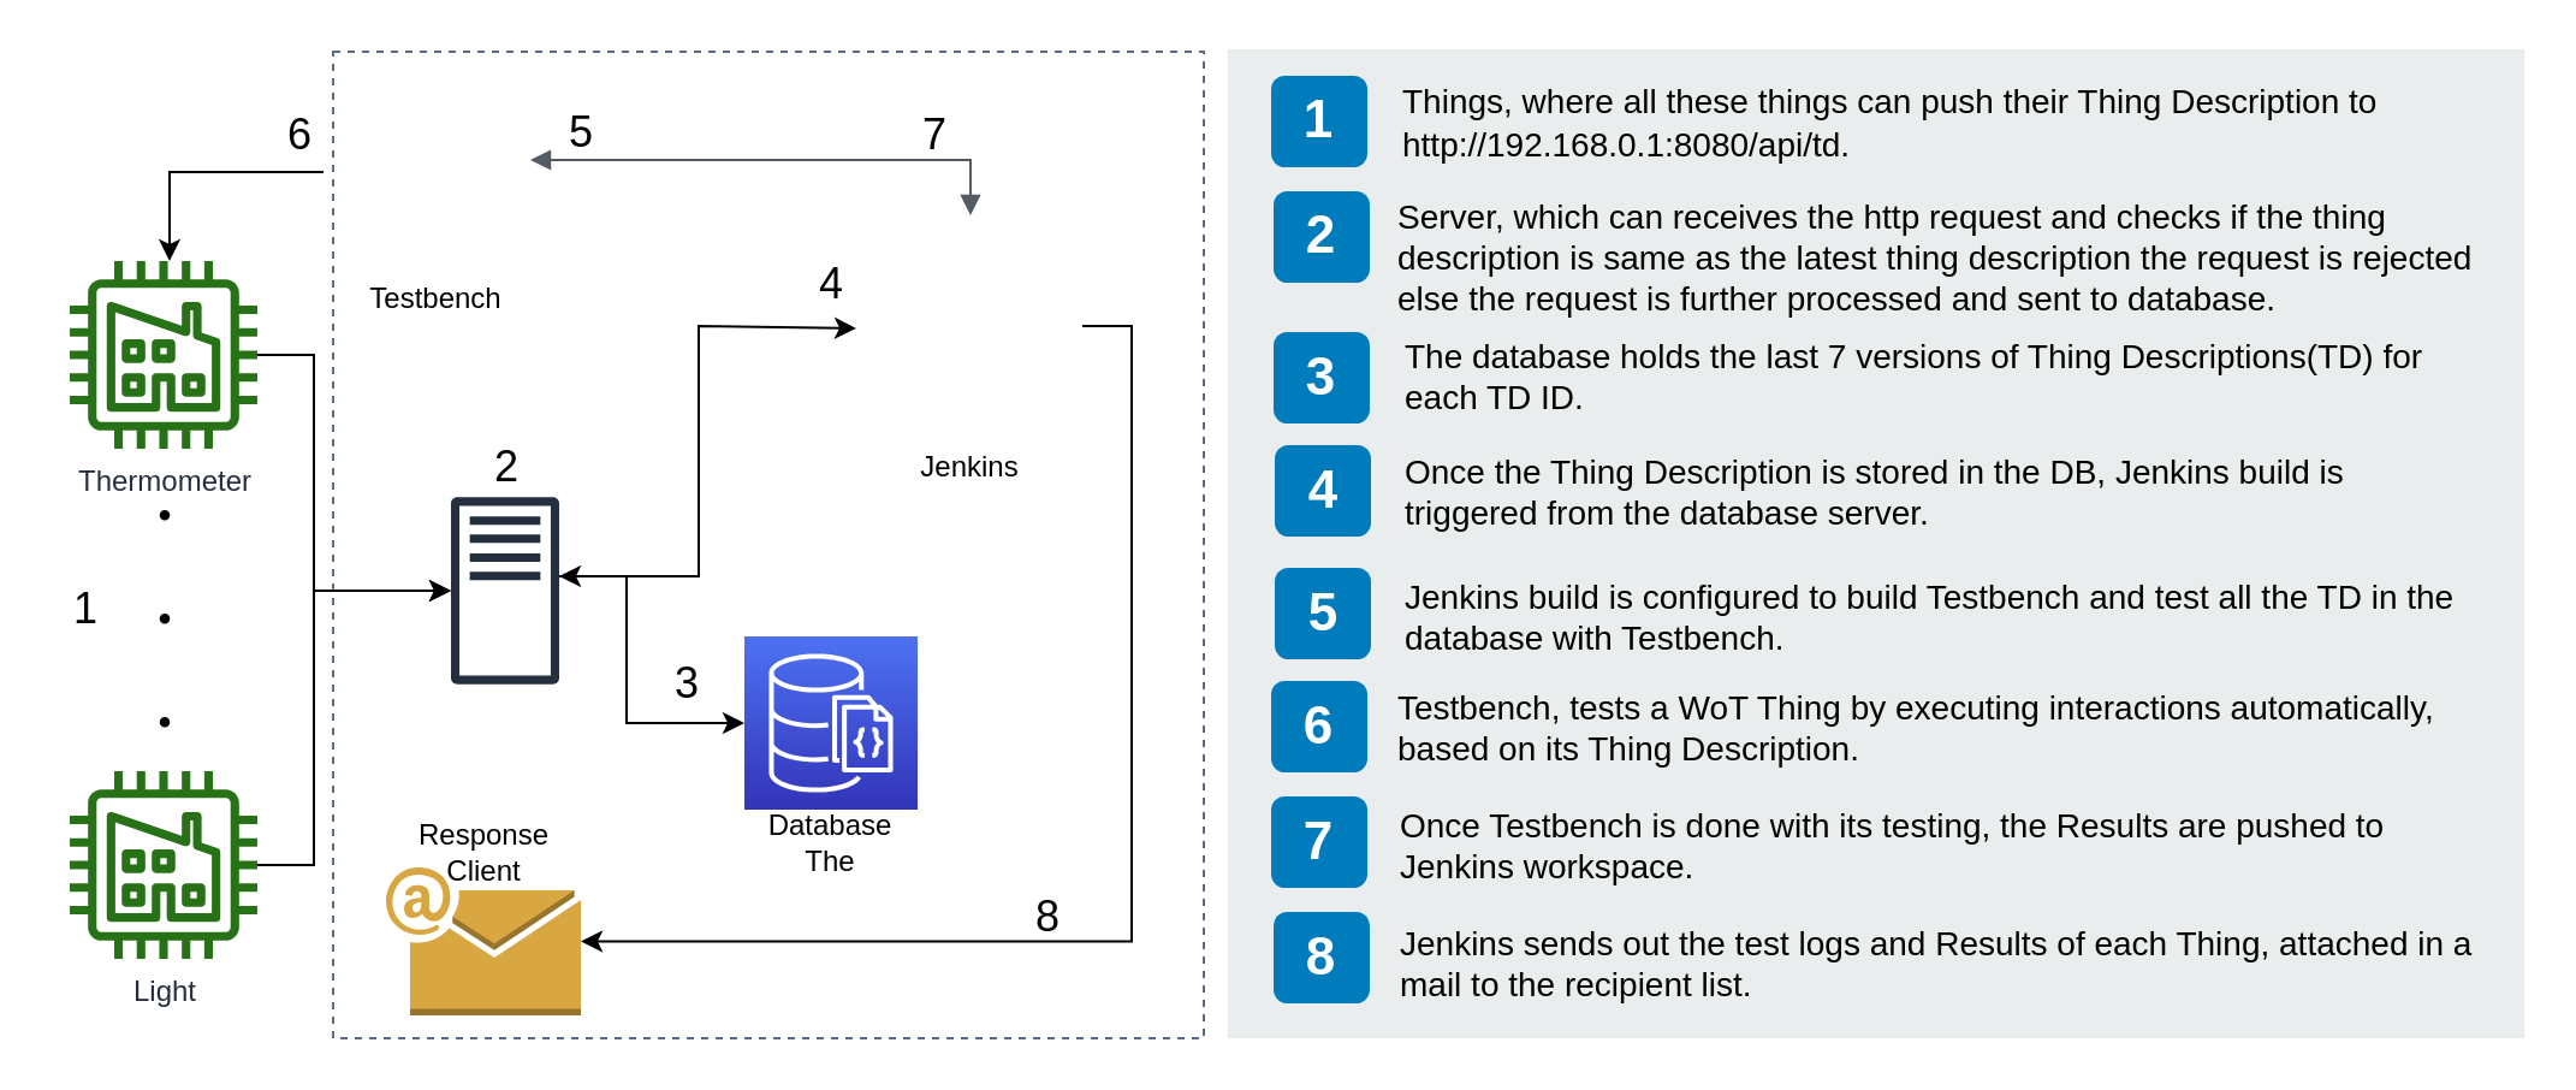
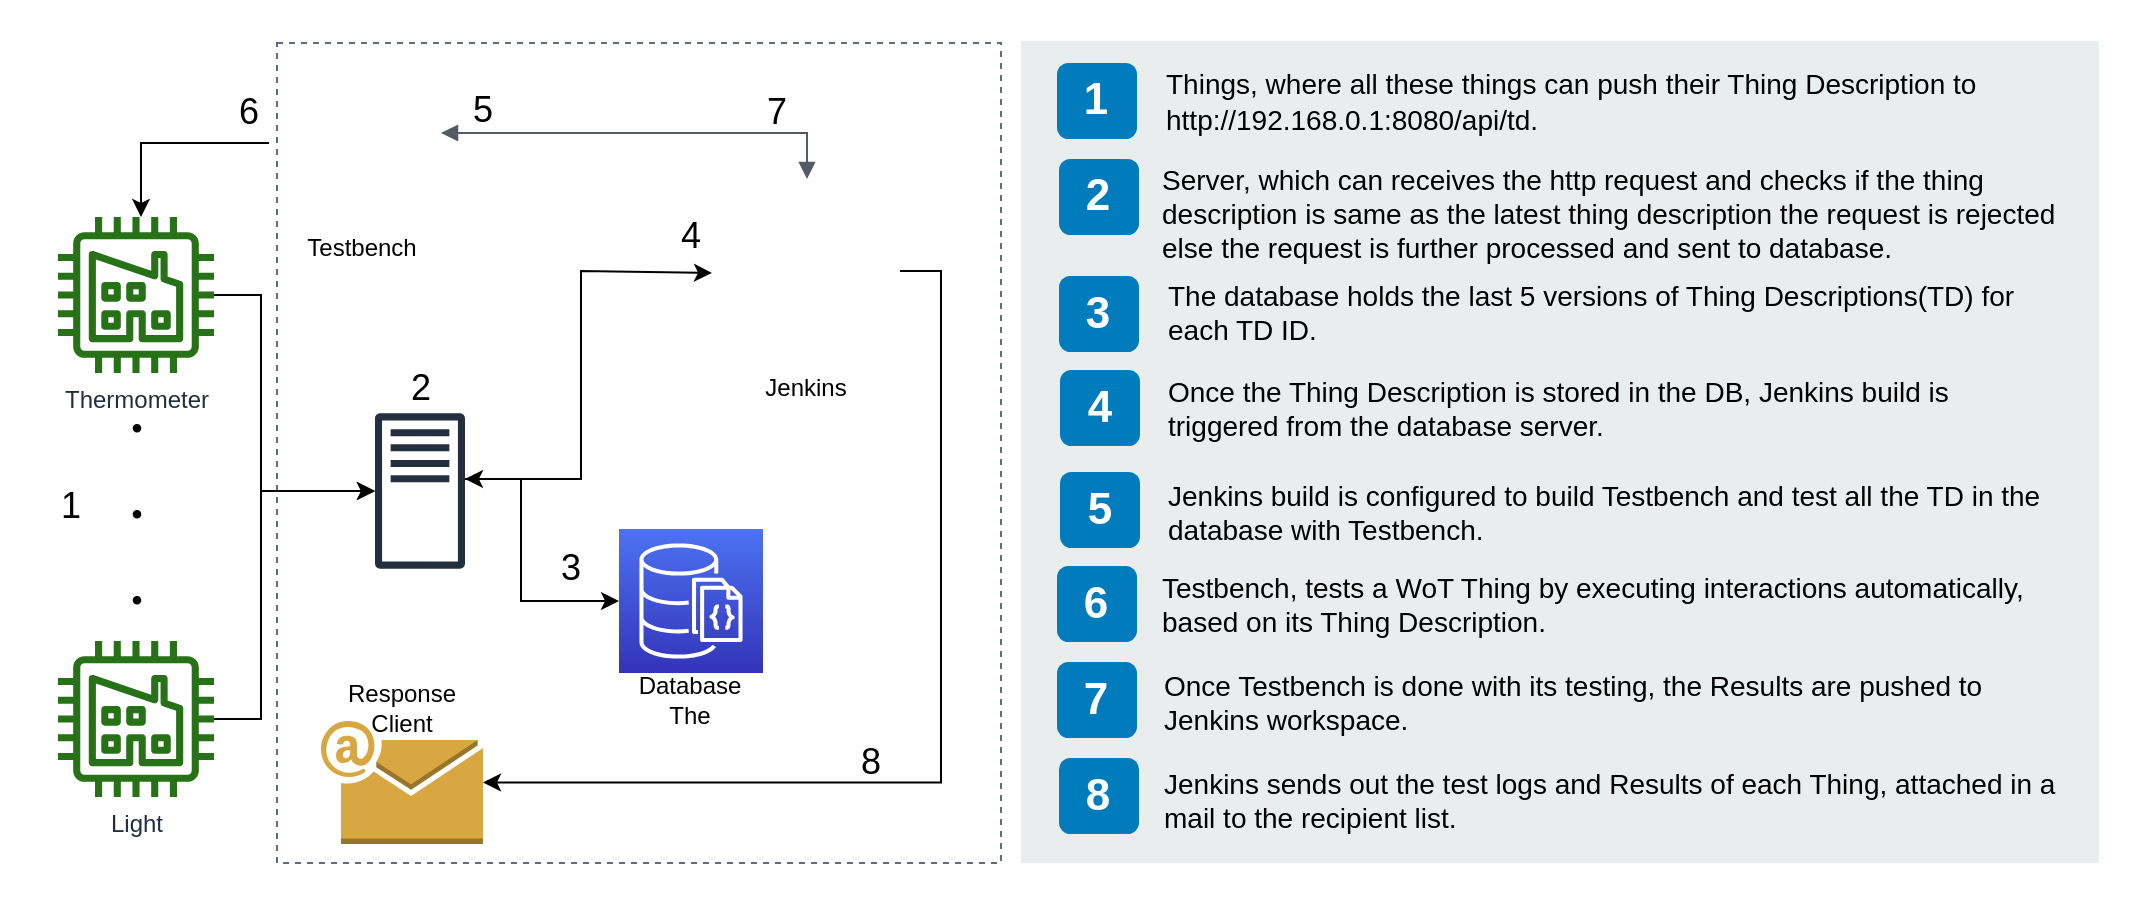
  <mxCell id="0" />
  <mxCell id="1" parent="0" />
  <mxCell id="2" value="" style="fillColor=none;strokeColor=#5A6C86;dashed=1;verticalAlign=top;fontStyle=0;fontColor=#5A6C86;" parent="1" vertex="1"><mxGeometry x="138" y="21" width="362" height="410" as="geometry" /></mxCell>
  <mxCell id="3" value="" style="rounded=0;whiteSpace=wrap;html=1;fillColor=#EAEDED;fontSize=22;fontColor=#FFFFFF;strokeColor=none;labelBackgroundColor=none;" parent="1" vertex="1"><mxGeometry x="510" y="20" width="539" height="411" as="geometry" /></mxCell>
  <mxCell id="4" value="1" style="rounded=1;whiteSpace=wrap;html=1;fillColor=#007CBD;strokeColor=none;fontColor=#FFFFFF;fontStyle=1;fontSize=22;labelBackgroundColor=none;" parent="1" vertex="1"><mxGeometry x="528" y="31" width="40" height="38" as="geometry" /></mxCell>
  <mxCell id="5" value="2" style="rounded=1;whiteSpace=wrap;html=1;fillColor=#007CBD;strokeColor=none;fontColor=#FFFFFF;fontStyle=1;fontSize=22;labelBackgroundColor=none;" parent="1" vertex="1"><mxGeometry x="529" y="79" width="40" height="38" as="geometry" /></mxCell>
  <mxCell id="6" value="3" style="rounded=1;whiteSpace=wrap;html=1;fillColor=#007CBD;strokeColor=none;fontColor=#FFFFFF;fontStyle=1;fontSize=22;labelBackgroundColor=none;" parent="1" vertex="1"><mxGeometry x="529" y="137.5" width="40" height="38" as="geometry" /></mxCell>
  <mxCell id="7" value="4" style="rounded=1;whiteSpace=wrap;html=1;fillColor=#007CBD;strokeColor=none;fontColor=#FFFFFF;fontStyle=1;fontSize=22;labelBackgroundColor=none;" parent="1" vertex="1"><mxGeometry x="529.5" y="184.5" width="40" height="38" as="geometry" /></mxCell>
  <mxCell id="8" value="5" style="rounded=1;whiteSpace=wrap;html=1;fillColor=#007CBD;strokeColor=none;fontColor=#FFFFFF;fontStyle=1;fontSize=22;labelBackgroundColor=none;" parent="1" vertex="1"><mxGeometry x="529.5" y="235.5" width="40" height="38" as="geometry" /></mxCell>
  <mxCell id="9" value="6" style="rounded=1;whiteSpace=wrap;html=1;fillColor=#007CBD;strokeColor=none;fontColor=#FFFFFF;fontStyle=1;fontSize=22;labelBackgroundColor=none;" parent="1" vertex="1"><mxGeometry x="528" y="282.5" width="40" height="38" as="geometry" /></mxCell>
  <mxCell id="10" value="7" style="rounded=1;whiteSpace=wrap;html=1;fillColor=#007CBD;strokeColor=none;fontColor=#FFFFFF;fontStyle=1;fontSize=22;labelBackgroundColor=none;" parent="1" vertex="1"><mxGeometry x="528" y="330.5" width="40" height="38" as="geometry" /></mxCell>
  <mxCell id="11" value="8" style="rounded=1;whiteSpace=wrap;html=1;fillColor=#007CBD;strokeColor=none;fontColor=#FFFFFF;fontStyle=1;fontSize=22;labelBackgroundColor=none;" parent="1" vertex="1"><mxGeometry x="529" y="378.5" width="40" height="38" as="geometry" /></mxCell>
  <mxCell id="12" value="&lt;font face=&quot;Helvetica&quot;&gt;Things, where all these things can push their Thing Description to http://192.168.0.1:8080/api/td.&lt;/font&gt;" style="text;html=1;align=left;verticalAlign=top;spacingTop=-4;fontSize=14;labelBackgroundColor=none;whiteSpace=wrap;fontFamily=Ariel;" parent="1" vertex="1"><mxGeometry x="581" y="31" width="449" height="48" as="geometry" /></mxCell>
  <mxCell id="13" value="Server, which can receives the http request and checks if the thing description is same as the latest thing description the request is rejected else the request is further processed and sent to database." style="text;html=1;align=left;verticalAlign=top;spacingTop=-4;fontSize=14;labelBackgroundColor=none;whiteSpace=wrap;" parent="1" vertex="1"><mxGeometry x="579" y="79" width="450" height="70" as="geometry" /></mxCell>
- <mxCell id="14" value="The database holds the last 7 versions of Thing Descriptions(TD) for each TD ID." style="text;html=1;align=left;verticalAlign=top;spacingTop=-4;fontSize=14;labelBackgroundColor=none;whiteSpace=wrap;" parent="1" vertex="1"><mxGeometry x="581.5" y="136.5" width="450" height="48" as="geometry" /></mxCell>
+ <mxCell id="14" value="The database holds the last 5 versions of Thing Descriptions(TD) for each TD ID." style="text;html=1;align=left;verticalAlign=top;spacingTop=-4;fontSize=14;labelBackgroundColor=none;whiteSpace=wrap;" parent="1" vertex="1"><mxGeometry x="581.5" y="136.5" width="450" height="48" as="geometry" /></mxCell>
  <mxCell id="15" value="Once the Thing Description is stored in the DB, Jenkins build is triggered from the database server." style="text;html=1;align=left;verticalAlign=top;spacingTop=-4;fontSize=14;labelBackgroundColor=none;whiteSpace=wrap;" parent="1" vertex="1"><mxGeometry x="582" y="184.5" width="450" height="56" as="geometry" /></mxCell>
  <mxCell id="16" value="Jenkins build is configured to build Testbench and test all the TD in the database with Testbench." style="text;html=1;align=left;verticalAlign=top;spacingTop=-4;fontSize=14;labelBackgroundColor=none;whiteSpace=wrap;" parent="1" vertex="1"><mxGeometry x="581.5" y="236.5" width="449" height="45" as="geometry" /></mxCell>
  <mxCell id="17" value="&lt;font style=&quot;font-size: 14px&quot;&gt;Testbench,&amp;nbsp;tests a WoT Thing by executing interactions automatically, based on its Thing Description.&lt;/font&gt;" style="text;html=1;align=left;verticalAlign=top;spacingTop=-4;fontSize=14;labelBackgroundColor=none;whiteSpace=wrap;" parent="1" vertex="1"><mxGeometry x="579" y="282.5" width="450" height="38" as="geometry" /></mxCell>
  <mxCell id="18" value="Once Testbench is done with its testing, the Results are pushed to Jenkins workspace." style="text;html=1;align=left;verticalAlign=top;spacingTop=-4;fontSize=14;labelBackgroundColor=none;whiteSpace=wrap;" parent="1" vertex="1"><mxGeometry x="579.5" y="331.5" width="449" height="44" as="geometry" /></mxCell>
  <mxCell id="19" value="Jenkins sends out the test logs and Results of each Thing, attached in a mail to the recipient list.&amp;nbsp;&amp;nbsp;" style="text;html=1;align=left;verticalAlign=top;spacingTop=-4;fontSize=14;labelBackgroundColor=none;whiteSpace=wrap;" parent="1" vertex="1"><mxGeometry x="580" y="380.5" width="449" height="41" as="geometry" /></mxCell>
  <mxCell id="20" style="edgeStyle=orthogonalEdgeStyle;rounded=0;orthogonalLoop=1;jettySize=auto;html=1;" parent="1" source="21" target="32" edge="1"><mxGeometry relative="1" as="geometry"><mxPoint x="150" y="239" as="targetPoint" /><Array as="points"><mxPoint x="130" y="147" /><mxPoint x="130" y="245" /></Array></mxGeometry></mxCell>
  <mxCell id="21" value="Thermometer" style="outlineConnect=0;fontColor=#232F3E;gradientColor=none;fillColor=#277116;strokeColor=none;dashed=0;verticalLabelPosition=bottom;verticalAlign=top;align=center;html=1;fontSize=12;fontStyle=0;aspect=fixed;pointerEvents=1;shape=mxgraph.aws4.factory;" parent="1" vertex="1"><mxGeometry x="28.5" y="108" width="78" height="78" as="geometry" /></mxCell>
  <mxCell id="22" style="edgeStyle=orthogonalEdgeStyle;rounded=0;orthogonalLoop=1;jettySize=auto;html=1;" parent="1" source="23" target="32" edge="1"><mxGeometry relative="1" as="geometry"><mxPoint x="150" y="239" as="targetPoint" /><Array as="points"><mxPoint x="130" y="359" /><mxPoint x="130" y="245" /></Array></mxGeometry></mxCell>
  <mxCell id="23" value="Light" style="outlineConnect=0;fontColor=#232F3E;gradientColor=none;fillColor=#277116;strokeColor=none;dashed=0;verticalLabelPosition=bottom;verticalAlign=top;align=center;html=1;fontSize=12;fontStyle=0;aspect=fixed;pointerEvents=1;shape=mxgraph.aws4.factory;" parent="1" vertex="1"><mxGeometry x="28.5" y="320" width="78" height="78" as="geometry" /></mxCell>
  <mxCell id="24" style="edgeStyle=orthogonalEdgeStyle;rounded=0;orthogonalLoop=1;jettySize=auto;html=1;entryX=0;entryY=0.5;entryDx=0;entryDy=0;" parent="1" source="32" target="29" edge="1"><mxGeometry relative="1" as="geometry"><mxPoint x="330" y="221" as="targetPoint" /><mxPoint x="268" y="239" as="sourcePoint" /><Array as="points"><mxPoint x="290" y="239" /><mxPoint x="290" y="135" /></Array></mxGeometry></mxCell>
  <mxCell id="25" style="edgeStyle=orthogonalEdgeStyle;rounded=0;orthogonalLoop=1;jettySize=auto;html=1;startArrow=classic;startFill=1;" parent="1" source="32" target="26" edge="1"><mxGeometry relative="1" as="geometry"><mxPoint x="268" y="239" as="sourcePoint" /><Array as="points"><mxPoint x="260" y="239" /><mxPoint x="260" y="300" /></Array></mxGeometry></mxCell>
  <mxCell id="26" value="" style="outlineConnect=0;fontColor=#232F3E;gradientColor=#4D72F3;gradientDirection=north;fillColor=#3334B9;strokeColor=#ffffff;dashed=0;verticalLabelPosition=bottom;verticalAlign=top;align=center;html=1;fontSize=12;fontStyle=0;aspect=fixed;shape=mxgraph.aws4.resourceIcon;resIcon=mxgraph.aws4.documentdb_with_mongodb_compatibility;" parent="1" vertex="1"><mxGeometry x="309" y="264" width="72" height="72" as="geometry" /></mxCell>
  <mxCell id="27" style="edgeStyle=orthogonalEdgeStyle;rounded=0;orthogonalLoop=1;jettySize=auto;html=1;" parent="1" source="31" target="21" edge="1"><mxGeometry relative="1" as="geometry"><mxPoint x="70" y="101" as="targetPoint" /><Array as="points"><mxPoint x="70" y="71" /></Array></mxGeometry></mxCell>
  <mxCell id="28" style="edgeStyle=orthogonalEdgeStyle;rounded=0;orthogonalLoop=1;jettySize=auto;html=1;entryX=1;entryY=0.5;entryDx=0;entryDy=0;entryPerimeter=0;" parent="1" source="29" target="30" edge="1"><mxGeometry relative="1" as="geometry"><Array as="points"><mxPoint x="470" y="135" /><mxPoint x="470" y="391" /></Array></mxGeometry></mxCell>
  <mxCell id="29" value="" style="shape=image;html=1;verticalAlign=top;verticalLabelPosition=bottom;labelBackgroundColor=#ffffff;imageAspect=0;aspect=fixed;image=https://cdn4.iconfinder.com/data/icons/logos-brands-5/24/jenkins-128.png" parent="1" vertex="1"><mxGeometry x="355.5" y="89" width="94" height="94" as="geometry" /></mxCell>
  <mxCell id="30" value="" style="outlineConnect=0;dashed=0;verticalLabelPosition=bottom;verticalAlign=top;align=center;html=1;shape=mxgraph.aws3.email;fillColor=#D9A741;gradientColor=none;" parent="1" vertex="1"><mxGeometry x="160" y="360" width="81" height="61.5" as="geometry" /></mxCell>
  <mxCell id="31" value="" style="shape=image;html=1;verticalAlign=top;verticalLabelPosition=bottom;labelBackgroundColor=#ffffff;imageAspect=0;aspect=fixed;image=https://cdn2.iconfinder.com/data/icons/thin-line-icons-for-seo-and-development-1/64/SEO_planchette_questionnaire-128.png" parent="1" vertex="1"><mxGeometry x="134" y="20" width="98" height="98" as="geometry" /></mxCell>
  <mxCell id="32" value="" style="outlineConnect=0;fontColor=#232F3E;gradientColor=none;fillColor=#232F3E;strokeColor=none;dashed=0;verticalLabelPosition=bottom;verticalAlign=top;align=center;html=1;fontSize=12;fontStyle=0;aspect=fixed;pointerEvents=1;shape=mxgraph.aws4.traditional_server;" parent="1" vertex="1"><mxGeometry x="187" y="206" width="45" height="78" as="geometry" /></mxCell>
  <mxCell id="33" value="&lt;font style=&quot;font-size: 36px&quot; face=&quot;Comic Sans MS&quot;&gt;.&lt;br&gt;.&lt;br&gt;.&lt;/font&gt;" style="text;html=1;resizable=0;autosize=1;align=center;verticalAlign=middle;points=[];fillColor=none;strokeColor=none;rounded=0;" parent="1" vertex="1"><mxGeometry x="57.5" y="206.5" width="20" height="80" as="geometry" /></mxCell>
  <mxCell id="34" value="&lt;font style=&quot;font-size: 18px&quot;&gt;6&lt;/font&gt;" style="text;html=1;resizable=0;autosize=1;align=center;verticalAlign=middle;points=[];fillColor=none;strokeColor=none;rounded=0;" parent="1" vertex="1"><mxGeometry x="109" y="46" width="30" height="20" as="geometry" /></mxCell>
  <mxCell id="35" value="&lt;font style=&quot;font-size: 18px&quot;&gt;7&lt;/font&gt;" style="text;html=1;resizable=0;autosize=1;align=center;verticalAlign=middle;points=[];fillColor=none;strokeColor=none;rounded=0;" parent="1" vertex="1"><mxGeometry x="373" y="46" width="30" height="20" as="geometry" /></mxCell>
  <mxCell id="36" value="&lt;font style=&quot;font-size: 18px&quot;&gt;5&lt;/font&gt;" style="text;html=1;resizable=0;autosize=1;align=center;verticalAlign=middle;points=[];fillColor=none;strokeColor=none;rounded=0;" parent="1" vertex="1"><mxGeometry x="226" y="45" width="30" height="20" as="geometry" /></mxCell>
  <mxCell id="37" value="" style="edgeStyle=orthogonalEdgeStyle;html=1;endArrow=block;elbow=vertical;startArrow=block;startFill=1;endFill=1;strokeColor=#545B64;rounded=0;" parent="1" target="29" edge="1"><mxGeometry width="100" relative="1" as="geometry"><mxPoint x="220" y="66" as="sourcePoint" /><mxPoint x="300" y="66" as="targetPoint" /><Array as="points"><mxPoint x="403" y="66" /></Array></mxGeometry></mxCell>
  <mxCell id="38" value="&lt;font style=&quot;font-size: 18px&quot;&gt;4&lt;/font&gt;" style="text;html=1;resizable=0;autosize=1;align=center;verticalAlign=middle;points=[];fillColor=none;strokeColor=none;rounded=0;" parent="1" vertex="1"><mxGeometry x="330" y="108" width="30" height="20" as="geometry" /></mxCell>
  <mxCell id="39" value="&lt;font style=&quot;font-size: 18px&quot;&gt;3&lt;/font&gt;" style="text;html=1;resizable=0;autosize=1;align=center;verticalAlign=middle;points=[];fillColor=none;strokeColor=none;rounded=0;" parent="1" vertex="1"><mxGeometry x="270" y="274" width="30" height="20" as="geometry" /></mxCell>
  <mxCell id="40" value="&lt;font style=&quot;font-size: 18px&quot;&gt;1&lt;/font&gt;" style="text;html=1;resizable=0;autosize=1;align=center;verticalAlign=middle;points=[];fillColor=none;strokeColor=none;rounded=0;" parent="1" vertex="1"><mxGeometry x="20" y="243" width="30" height="20" as="geometry" /></mxCell>
  <mxCell id="41" value="&lt;font style=&quot;font-size: 18px&quot;&gt;2&lt;/font&gt;" style="text;html=1;resizable=0;autosize=1;align=center;verticalAlign=middle;points=[];fillColor=none;strokeColor=none;rounded=0;" parent="1" vertex="1"><mxGeometry x="194.5" y="184" width="30" height="20" as="geometry" /></mxCell>
  <mxCell id="42" value="&lt;font style=&quot;font-size: 18px&quot;&gt;8&lt;/font&gt;" style="text;html=1;resizable=0;autosize=1;align=center;verticalAlign=middle;points=[];fillColor=none;strokeColor=none;rounded=0;" parent="1" vertex="1"><mxGeometry x="419.5" y="371" width="30" height="20" as="geometry" /></mxCell>
  <mxCell id="43" value="Testbench" style="text;html=1;strokeColor=none;fillColor=none;align=center;verticalAlign=middle;whiteSpace=wrap;rounded=0;" vertex="1" parent="1"><mxGeometry x="160.5" y="114" width="40" height="20" as="geometry" /></mxCell>
  <mxCell id="44" value="Jenkins" style="text;html=1;strokeColor=none;fillColor=none;align=center;verticalAlign=middle;whiteSpace=wrap;rounded=0;" vertex="1" parent="1"><mxGeometry x="383" y="184" width="40" height="20" as="geometry" /></mxCell>
  <mxCell id="45" value="Database The" style="text;html=1;strokeColor=none;fillColor=none;align=center;verticalAlign=middle;whiteSpace=wrap;rounded=0;" vertex="1" parent="1"><mxGeometry x="325" y="340" width="40" height="20" as="geometry" /></mxCell>
  <mxCell id="46" value="Response Client" style="text;html=1;strokeColor=none;fillColor=none;align=center;verticalAlign=middle;whiteSpace=wrap;rounded=0;" vertex="1" parent="1"><mxGeometry x="180.5" y="344" width="40" height="20" as="geometry" /></mxCell>
